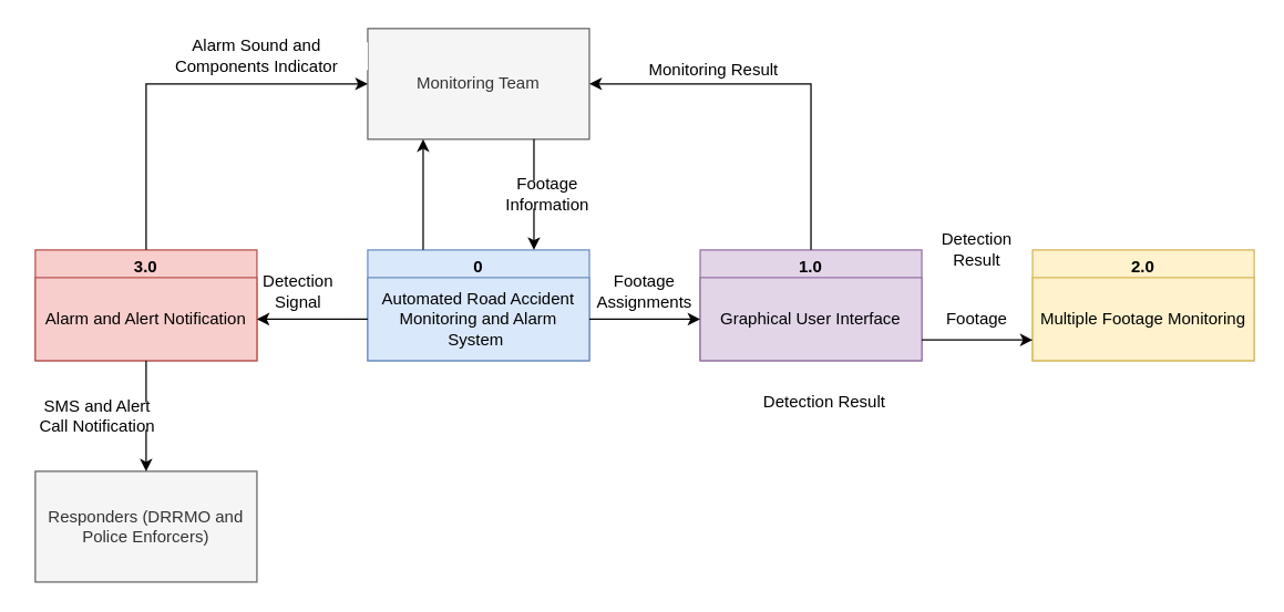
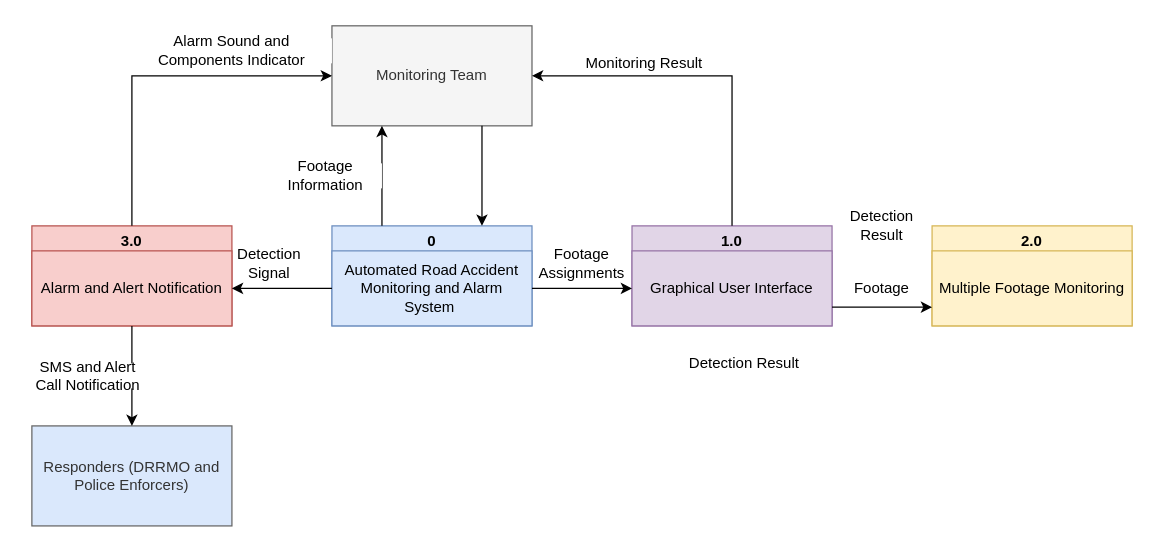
  <mxCell id="0" />
  <mxCell id="1" parent="0" />
  <mxCell id="2" value="0" style="swimlane;fillColor=#dae8fc;strokeColor=#6c8ebf;" parent="1" vertex="1"><mxGeometry x="265" y="180" width="160" height="80" as="geometry" /></mxCell>
  <mxCell id="3" value="Automated Road Accident Monitoring and Alarm System&amp;nbsp;" style="text;html=1;strokeColor=#6c8ebf;fillColor=#dae8fc;align=center;verticalAlign=middle;whiteSpace=wrap;rounded=0;" parent="2" vertex="1"><mxGeometry y="20" width="160" height="60" as="geometry" /></mxCell>
  <mxCell id="4" value="Monitoring Team" style="rounded=0;whiteSpace=wrap;html=1;fillColor=#f5f5f5;strokeColor=#666666;fontColor=#333333;" parent="1" vertex="1"><mxGeometry x="265" y="20" width="160" height="80" as="geometry" /></mxCell>
  <mxCell id="5" value="1.0" style="swimlane;fillColor=#e1d5e7;strokeColor=#9673a6;" parent="1" vertex="1"><mxGeometry x="505" y="180" width="160" height="80" as="geometry" /></mxCell>
  <mxCell id="6" value="Graphical User Interface" style="text;html=1;strokeColor=#9673a6;fillColor=#e1d5e7;align=center;verticalAlign=middle;whiteSpace=wrap;rounded=0;" parent="5" vertex="1"><mxGeometry y="20" width="160" height="60" as="geometry" /></mxCell>
  <mxCell id="7" value="2.0" style="swimlane;fillColor=#fff2cc;strokeColor=#d6b656;" parent="1" vertex="1"><mxGeometry x="745" y="180" width="160" height="80" as="geometry" /></mxCell>
  <mxCell id="8" value="Multiple Footage Monitoring" style="text;html=1;strokeColor=#d6b656;fillColor=#fff2cc;align=center;verticalAlign=middle;whiteSpace=wrap;rounded=0;" parent="7" vertex="1"><mxGeometry y="20" width="160" height="60" as="geometry" /></mxCell>
  <mxCell id="9" value="" style="endArrow=classic;html=1;entryX=0.25;entryY=1;entryDx=0;entryDy=0;exitX=0.25;exitY=0;exitDx=0;exitDy=0;" parent="1" source="2" target="4" edge="1"><mxGeometry width="50" height="50" relative="1" as="geometry"><mxPoint x="545" y="240" as="sourcePoint" /><mxPoint x="595" y="190" as="targetPoint" /></mxGeometry></mxCell>
  <mxCell id="10" value="" style="endArrow=classic;html=1;exitX=0.75;exitY=1;exitDx=0;exitDy=0;entryX=0.75;entryY=0;entryDx=0;entryDy=0;" parent="1" source="4" target="2" edge="1"><mxGeometry width="50" height="50" relative="1" as="geometry"><mxPoint x="545" y="240" as="sourcePoint" /><mxPoint x="595" y="190" as="targetPoint" /></mxGeometry></mxCell>
- <mxCell id="11" value="Footage Information" style="text;html=1;strokeColor=none;align=center;verticalAlign=middle;whiteSpace=wrap;rounded=0;fillColor=#ffffff;" parent="1" vertex="1"><mxGeometry x="350" y="130" width="90" height="20" as="geometry" /></mxCell>
+ <mxCell id="11" value="Footage Information" style="text;html=1;strokeColor=none;align=center;verticalAlign=middle;whiteSpace=wrap;rounded=0;fillColor=#ffffff;" parent="1" vertex="1"><mxGeometry x="215" y="130" width="90" height="20" as="geometry" /></mxCell>
  <mxCell id="12" value="Footage Assignments" style="text;html=1;strokeColor=none;fillColor=none;align=center;verticalAlign=middle;whiteSpace=wrap;rounded=0;" parent="1" vertex="1"><mxGeometry x="425" y="200" width="80" height="20" as="geometry" /></mxCell>
  <mxCell id="13" value="3.0" style="swimlane;fillColor=#f8cecc;strokeColor=#b85450;" parent="1" vertex="1"><mxGeometry x="25" y="180" width="160" height="80" as="geometry" /></mxCell>
  <mxCell id="14" value="Alarm and Alert Notification" style="text;html=1;strokeColor=#b85450;fillColor=#f8cecc;align=center;verticalAlign=middle;whiteSpace=wrap;rounded=0;" parent="13" vertex="1"><mxGeometry y="20" width="160" height="60" as="geometry" /></mxCell>
  <mxCell id="15" value="" style="endArrow=classic;html=1;entryX=1;entryY=0.5;entryDx=0;entryDy=0;exitX=0.5;exitY=0;exitDx=0;exitDy=0;rounded=0;" parent="1" source="5" target="4" edge="1"><mxGeometry width="50" height="50" relative="1" as="geometry"><mxPoint x="565" y="160" as="sourcePoint" /><mxPoint x="615" y="110" as="targetPoint" /><Array as="points"><mxPoint x="585" y="60" /></Array></mxGeometry></mxCell>
  <mxCell id="16" value="Monitoring Result" style="text;html=1;strokeColor=none;fillColor=none;align=center;verticalAlign=middle;whiteSpace=wrap;rounded=0;" parent="1" vertex="1"><mxGeometry x="465" y="40" width="100" height="20" as="geometry" /></mxCell>
  <mxCell id="17" value="" style="endArrow=classic;html=1;entryX=1;entryY=0.5;entryDx=0;entryDy=0;exitX=0;exitY=0.5;exitDx=0;exitDy=0;" parent="1" source="3" target="14" edge="1"><mxGeometry width="50" height="50" relative="1" as="geometry"><mxPoint x="195" y="315" as="sourcePoint" /><mxPoint x="245" y="265" as="targetPoint" /></mxGeometry></mxCell>
  <mxCell id="18" value="Detection Signal" style="text;html=1;strokeColor=none;fillColor=none;align=center;verticalAlign=middle;whiteSpace=wrap;rounded=0;" parent="1" vertex="1"><mxGeometry x="195" y="200" width="40" height="20" as="geometry" /></mxCell>
  <mxCell id="19" value="" style="endArrow=classic;html=1;entryX=0;entryY=0.5;entryDx=0;entryDy=0;exitX=1;exitY=0.5;exitDx=0;exitDy=0;" parent="1" source="3" target="6" edge="1"><mxGeometry width="50" height="50" relative="1" as="geometry"><mxPoint x="415" y="340" as="sourcePoint" /><mxPoint x="465" y="290" as="targetPoint" /></mxGeometry></mxCell>
  <mxCell id="20" style="edgeStyle=orthogonalEdgeStyle;rounded=0;orthogonalLoop=1;jettySize=auto;html=1;exitX=0.5;exitY=1;exitDx=0;exitDy=0;" parent="1" source="12" target="12" edge="1"><mxGeometry relative="1" as="geometry" /></mxCell>
  <mxCell id="21" value="" style="endArrow=classic;html=1;entryX=0;entryY=0.75;entryDx=0;entryDy=0;exitX=1;exitY=0.75;exitDx=0;exitDy=0;" parent="1" source="6" target="8" edge="1"><mxGeometry width="50" height="50" relative="1" as="geometry"><mxPoint x="655" y="360" as="sourcePoint" /><mxPoint x="705" y="310" as="targetPoint" /></mxGeometry></mxCell>
  <mxCell id="22" value="Footage" style="text;html=1;strokeColor=none;fillColor=none;align=center;verticalAlign=middle;whiteSpace=wrap;rounded=0;" parent="1" vertex="1"><mxGeometry x="665" y="220" width="80" height="20" as="geometry" /></mxCell>
  <mxCell id="23" value="Detection Result" style="text;html=1;strokeColor=none;fillColor=none;align=center;verticalAlign=middle;whiteSpace=wrap;rounded=0;" parent="1" vertex="1"><mxGeometry x="665" y="170" width="80" height="20" as="geometry" /></mxCell>
  <mxCell id="24" value="Detection Result" style="text;html=1;strokeColor=none;fillColor=none;align=center;verticalAlign=middle;whiteSpace=wrap;rounded=0;" parent="1" vertex="1"><mxGeometry x="525" y="280" width="140" height="20" as="geometry" /></mxCell>
- <mxCell id="25" value="Responders (DRRMO and Police Enforcers)" style="rounded=0;whiteSpace=wrap;html=1;fillColor=#f5f5f5;strokeColor=#666666;fontColor=#333333;" parent="1" vertex="1"><mxGeometry x="25" y="340" width="160" height="80" as="geometry" /></mxCell>
+ <mxCell id="25" value="Responders (DRRMO and Police Enforcers)" style="rounded=0;whiteSpace=wrap;html=1;fillColor=#dae8fc;strokeColor=#666666;fontColor=#333333;" parent="1" vertex="1"><mxGeometry x="25" y="340" width="160" height="80" as="geometry" /></mxCell>
  <mxCell id="26" value="Alarm Sound and Components Indicator" style="text;html=1;strokeColor=none;align=center;verticalAlign=middle;whiteSpace=wrap;rounded=0;fillColor=#ffffff;" parent="1" vertex="1"><mxGeometry x="105" y="30" width="160" height="20" as="geometry" /></mxCell>
  <mxCell id="27" value="" style="edgeStyle=orthogonalEdgeStyle;rounded=0;orthogonalLoop=1;jettySize=auto;html=1;" parent="1" source="14" target="25" edge="1"><mxGeometry relative="1" as="geometry" /></mxCell>
  <mxCell id="28" value="" style="endArrow=classic;html=1;entryX=0;entryY=0.5;entryDx=0;entryDy=0;exitX=0.5;exitY=0;exitDx=0;exitDy=0;rounded=0;" parent="1" source="13" target="4" edge="1"><mxGeometry width="50" height="50" relative="1" as="geometry"><mxPoint x="325" y="230" as="sourcePoint" /><mxPoint x="375" y="180" as="targetPoint" /><Array as="points"><mxPoint x="105" y="60" /></Array></mxGeometry></mxCell>
  <mxCell id="29" value="SMS and Alert Call Notification" style="text;html=1;strokeColor=none;align=center;verticalAlign=middle;whiteSpace=wrap;rounded=0;fillColor=#ffffff;" parent="1" vertex="1"><mxGeometry x="20" y="290" width="100" height="20" as="geometry" /></mxCell>
